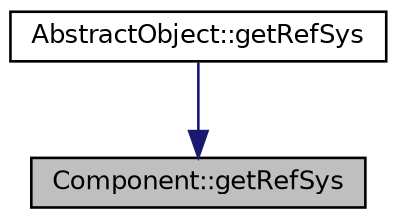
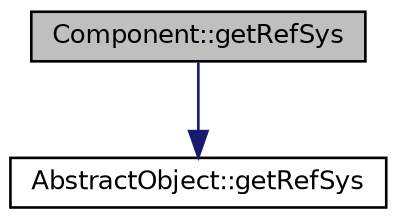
  digraph {
    rankdir=TB
    node [color=black fontname=Helvetica fontsize=10 shape=record style=filled]
    n1 [fillcolor=grey75 fontcolor=black height=0.2 label="Component::getRefSys" width=0.4]
    n2 [fillcolor=white height=0.2 label="AbstractObject::getRefSys" width=0.4]
-   n2 -> n1 [color=midnightblue fontname=Helvetica fontsize=10 labelfontname=Helvetica labelfontsize=10 style=solid]
+   n1 -> n2 [color=midnightblue fontname=Helvetica fontsize=10 labelfontname=Helvetica labelfontsize=10 style=solid]
  }
